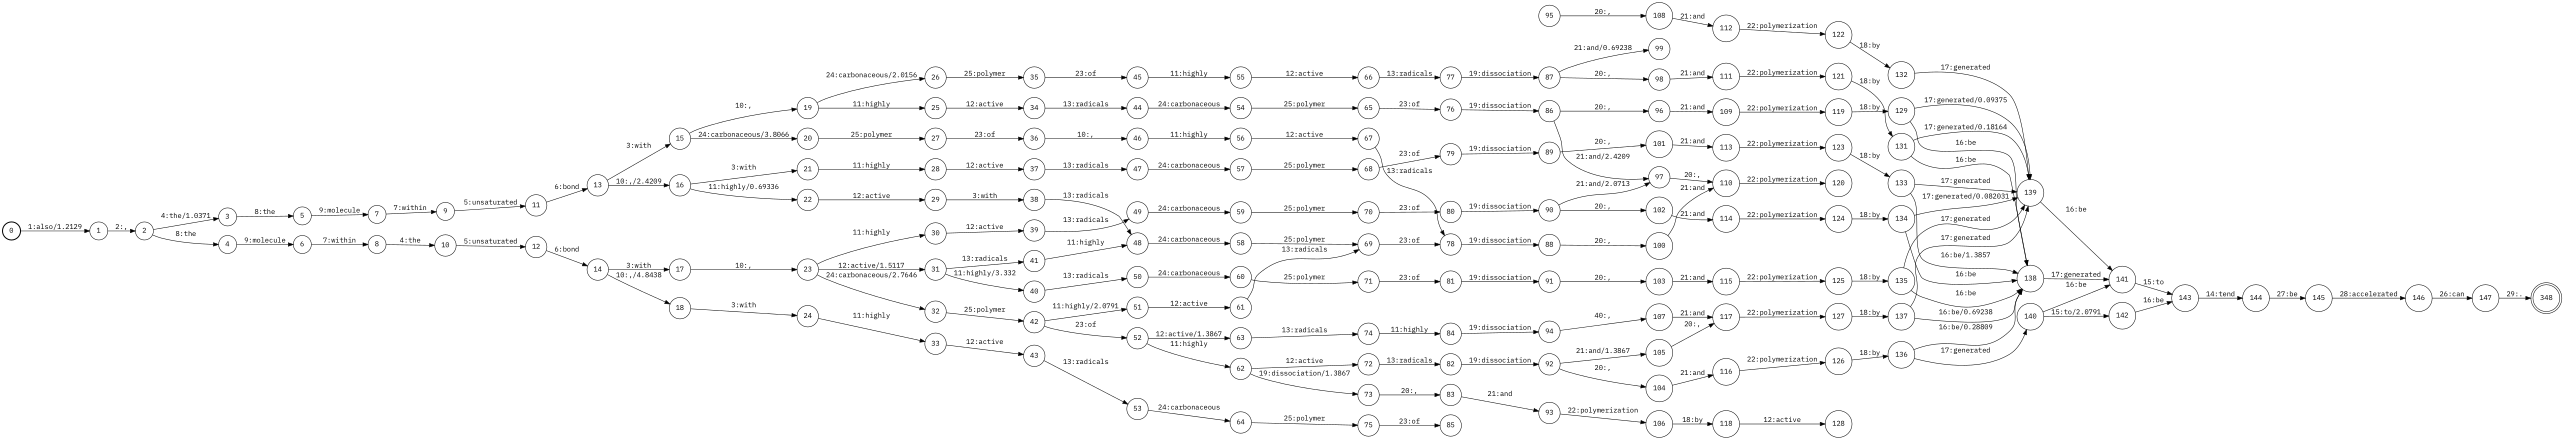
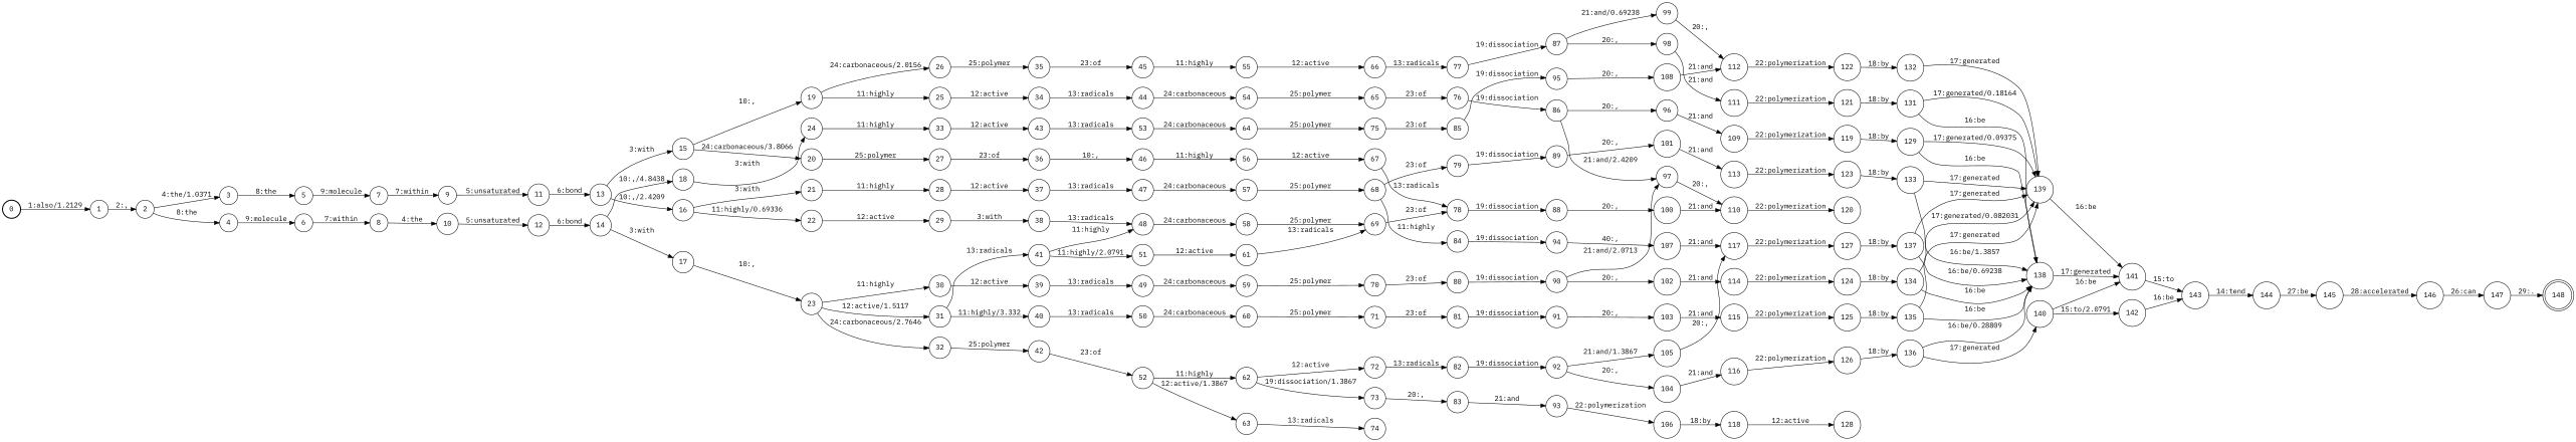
  digraph {
    fontname="IBM Plex Mono"
    nodesep=0.25
    rankdir=LR
    ranksep=0.4
    node [fontname="IBM Plex Mono" fontsize=14 shape=circle style=solid]
    edge [fontname="IBM Plex Mono" fontsize=14]
    n1 [label=0 style=bold]
    n2 [label=1]
    n3 [label=2]
    n4 [label=3]
    n5 [label=4]
    n6 [label=5]
    n7 [label=6]
    n8 [label=7]
    n9 [label=8]
    n10 [label=9]
    n11 [label=10]
    n12 [label=11]
    n13 [label=12]
    n14 [label=13]
    n15 [label=14]
    n16 [label=16]
    n17 [label=15]
    n18 [label=18]
    n19 [label=17]
    n20 [label=21]
    n21 [label=22]
    n22 [label=19]
    n23 [label=20]
    n24 [label=24]
    n25 [label=23]
    n26 [label=28]
    n27 [label=29]
    n28 [label=25]
    n29 [label=26]
    n30 [label=27]
    n31 [label=33]
    n32 [label=30]
    n33 [label=31]
    n34 [label=32]
    n35 [label=34]
    n36 [label=35]
    n37 [label=36]
    n38 [label=37]
    n39 [label=38]
    n40 [label=39]
    n41 [label=40]
    n42 [label=41]
    n43 [label=42]
    n44 [label=43]
    n45 [label=44]
    n46 [label=45]
    n47 [label=46]
    n48 [label=47]
    n49 [label=48]
    n50 [label=49]
    n51 [label=50]
    n52 [label=51]
    n53 [label=52]
    n54 [label=53]
    n55 [label=54]
    n56 [label=55]
    n57 [label=56]
    n58 [label=57]
    n59 [label=58]
    n60 [label=59]
    n61 [label=60]
    n62 [label=61]
    n63 [label=62]
    n64 [label=63]
    n65 [label=64]
    n66 [label=65]
    n67 [label=66]
    n68 [label=67]
    n69 [label=68]
    n70 [label=69]
    n71 [label=70]
    n72 [label=71]
    n73 [label=72]
    n74 [label=73]
    n75 [label=74]
    n76 [label=75]
    n77 [label=76]
    n78 [label=77]
    n79 [label=78]
    n80 [label=79]
    n81 [label=80]
    n82 [label=81]
    n83 [label=82]
    n84 [label=83]
    n85 [label=84]
    n86 [label=85]
    n87 [label=86]
    n88 [label=87]
    n89 [label=88]
    n90 [label=89]
    n91 [label=90]
    n92 [label=91]
    n93 [label=92]
    n94 [label=93]
    n95 [label=94]
    n96 [label=95]
    n97 [label=96]
    n98 [label=97]
    n99 [label=98]
    n100 [label=99]
    n101 [label=100]
    n102 [label=101]
    n103 [label=102]
    n104 [label=103]
    n105 [label=104]
    n106 [label=105]
    n107 [label=106]
    n108 [label=107]
    n109 [label=108]
    n110 [label=109]
    n111 [label=110]
    n112 [label=111]
    n113 [label=112]
    n114 [label=113]
    n115 [label=114]
    n116 [label=115]
    n117 [label=116]
    n118 [label=117]
    n119 [label=118]
    n120 [label=119]
    n121 [label=120]
    n122 [label=121]
    n123 [label=122]
    n124 [label=123]
    n125 [label=124]
    n126 [label=125]
    n127 [label=126]
    n128 [label=127]
    n129 [label=128]
    n130 [label=129]
    n131 [label=131]
    n132 [label=132]
    n133 [label=133]
    n134 [label=134]
    n135 [label=135]
    n136 [label=136]
    n137 [label=137]
    n138 [label=138]
    n139 [label=139]
    n140 [label=140]
    n141 [label=141]
    n142 [label=142]
    n143 [label=143]
    n144 [label=144]
    n145 [label=145]
    n146 [label=146]
    n147 [label=147]
-   n148 [label=348 shape=doublecircle]
+   n148 [label=148 shape=doublecircle]
    n1 -> n2 [label="1:also/1.2129"]
    n2 -> n3 [label="2:,"]
    n3 -> n4 [label="4:the/1.0371"]
    n3 -> n5 [label="8:the"]
    n4 -> n6 [label="8:the"]
    n5 -> n7 [label="9:molecule"]
    n6 -> n8 [label="9:molecule"]
    n7 -> n9 [label="7:within"]
    n8 -> n10 [label="7:within"]
    n9 -> n11 [label="4:the"]
    n10 -> n12 [label="5:unsaturated"]
    n11 -> n13 [label="5:unsaturated"]
    n12 -> n14 [label="6:bond"]
    n13 -> n15 [label="6:bond"]
    n14 -> n16 [label="10:,/2.4209"]
    n14 -> n17 [label="3:with"]
    n15 -> n18 [label="10:,/4.8438"]
    n15 -> n19 [label="3:with"]
    n16 -> n20 [label="3:with"]
    n16 -> n21 [label="11:highly/0.69336"]
    n17 -> n22 [label="10:,"]
    n17 -> n23 [label="24:carbonaceous/3.8066"]
    n18 -> n24 [label="3:with"]
    n19 -> n25 [label="10:,"]
    n20 -> n26 [label="11:highly"]
    n21 -> n27 [label="12:active"]
    n22 -> n28 [label="11:highly"]
    n22 -> n29 [label="24:carbonaceous/2.0156"]
    n23 -> n30 [label="25:polymer"]
    n24 -> n31 [label="11:highly"]
    n25 -> n32 [label="11:highly"]
    n25 -> n33 [label="12:active/1.5117"]
    n25 -> n34 [label="24:carbonaceous/2.7646"]
    n26 -> n38 [label="12:active"]
    n27 -> n39 [label="3:with"]
    n28 -> n35 [label="12:active"]
    n29 -> n36 [label="25:polymer"]
    n30 -> n37 [label="23:of"]
    n31 -> n44 [label="12:active"]
    n32 -> n40 [label="12:active"]
    n33 -> n41 [label="11:highly/3.332"]
    n33 -> n42 [label="13:radicals"]
    n34 -> n43 [label="25:polymer"]
    n35 -> n45 [label="13:radicals"]
    n36 -> n46 [label="23:of"]
    n37 -> n47 [label="10:,"]
    n38 -> n48 [label="13:radicals"]
    n39 -> n49 [label="13:radicals"]
    n40 -> n50 [label="13:radicals"]
    n41 -> n51 [label="13:radicals"]
    n42 -> n49 [label="11:highly"]
-   n43 -> n52 [label="11:highly/2.0791"]
+   n42 -> n52 [label="11:highly/2.0791"]
    n43 -> n53 [label="23:of"]
    n44 -> n54 [label="13:radicals"]
    n45 -> n55 [label="24:carbonaceous"]
    n46 -> n56 [label="11:highly"]
    n47 -> n57 [label="11:highly"]
    n48 -> n58 [label="24:carbonaceous"]
    n49 -> n59 [label="24:carbonaceous"]
    n50 -> n60 [label="24:carbonaceous"]
    n51 -> n61 [label="24:carbonaceous"]
    n52 -> n62 [label="12:active"]
    n53 -> n63 [label="11:highly"]
    n53 -> n64 [label="12:active/1.3867"]
    n54 -> n65 [label="24:carbonaceous"]
    n55 -> n66 [label="25:polymer"]
    n56 -> n67 [label="12:active"]
    n57 -> n68 [label="12:active"]
    n58 -> n69 [label="25:polymer"]
    n59 -> n70 [label="25:polymer"]
    n60 -> n71 [label="25:polymer"]
    n61 -> n72 [label="25:polymer"]
    n62 -> n70 [label="13:radicals"]
    n63 -> n73 [label="12:active"]
    n63 -> n74 [label="19:dissociation/1.3867"]
    n64 -> n75 [label="13:radicals"]
    n65 -> n76 [label="25:polymer"]
    n66 -> n77 [label="23:of"]
    n67 -> n78 [label="13:radicals"]
    n68 -> n79 [label="13:radicals"]
    n69 -> n80 [label="23:of"]
    n70 -> n79 [label="23:of"]
    n71 -> n81 [label="23:of"]
    n72 -> n82 [label="23:of"]
    n73 -> n83 [label="13:radicals"]
    n74 -> n84 [label="20:,"]
-   n75 -> n85 [label="11:highly"]
+   n69 -> n85 [label="11:highly"]
    n76 -> n86 [label="23:of"]
    n77 -> n87 [label="19:dissociation"]
    n78 -> n88 [label="19:dissociation"]
    n79 -> n89 [label="19:dissociation"]
    n80 -> n90 [label="19:dissociation"]
    n81 -> n91 [label="19:dissociation"]
    n82 -> n92 [label="19:dissociation"]
    n83 -> n93 [label="19:dissociation"]
    n84 -> n94 [label="21:and"]
    n85 -> n95 [label="19:dissociation"]
+   n86 -> n96 [label="19:dissociation"]
    n87 -> n97 [label="20:,"]
    n87 -> n98 [label="21:and/2.4209"]
    n88 -> n99 [label="20:,"]
    n88 -> n100 [label="21:and/0.69238"]
    n89 -> n101 [label="20:,"]
    n90 -> n102 [label="20:,"]
    n91 -> n98 [label="21:and/2.0713"]
    n91 -> n103 [label="20:,"]
    n92 -> n104 [label="20:,"]
    n93 -> n105 [label="20:,"]
    n93 -> n106 [label="21:and/1.3867"]
    n94 -> n107 [label="22:polymerization"]
    n95 -> n108 [label="40:,"]
    n96 -> n109 [label="20:,"]
    n97 -> n110 [label="21:and"]
    n98 -> n111 [label="20:,"]
    n99 -> n112 [label="21:and"]
+   n100 -> n113 [label="20:,"]
    n101 -> n111 [label="21:and"]
    n102 -> n114 [label="21:and"]
    n103 -> n115 [label="21:and"]
    n104 -> n116 [label="21:and"]
    n105 -> n117 [label="21:and"]
    n106 -> n118 [label="20:,"]
    n107 -> n119 [label="18:by"]
    n108 -> n118 [label="21:and"]
    n109 -> n113 [label="21:and"]
    n110 -> n120 [label="22:polymerization"]
    n111 -> n121 [label="22:polymerization"]
    n112 -> n122 [label="22:polymerization"]
    n113 -> n123 [label="22:polymerization"]
    n114 -> n124 [label="22:polymerization"]
    n115 -> n125 [label="22:polymerization"]
    n116 -> n126 [label="22:polymerization"]
    n117 -> n127 [label="22:polymerization"]
    n118 -> n128 [label="22:polymerization"]
    n119 -> n129 [label="12:active"]
    n120 -> n130 [label="18:by"]
    n122 -> n131 [label="18:by"]
    n123 -> n132 [label="18:by"]
    n124 -> n133 [label="18:by"]
    n125 -> n134 [label="18:by"]
    n126 -> n135 [label="18:by"]
    n127 -> n136 [label="18:by"]
    n128 -> n137 [label="18:by"]
    n130 -> n138 [label="16:be"]
    n130 -> n139 [label="17:generated/0.09375"]
    n131 -> n138 [label="16:be"]
    n131 -> n139 [label="17:generated/0.18164"]
    n132 -> n139 [label="17:generated"]
    n133 -> n138 [label="16:be/1.3857"]
    n133 -> n139 [label="17:generated"]
    n134 -> n138 [label="16:be"]
    n134 -> n139 [label="17:generated/0.082031"]
    n135 -> n138 [label="16:be"]
    n135 -> n139 [label="17:generated"]
    n136 -> n138 [label="16:be/0.28809"]
    n136 -> n140 [label="17:generated"]
    n137 -> n138 [label="16:be/0.69238"]
    n137 -> n139 [label="17:generated"]
    n138 -> n141 [label="17:generated"]
    n139 -> n141 [label="16:be"]
    n140 -> n141 [label="16:be"]
    n140 -> n142 [label="15:to/2.0791"]
    n141 -> n143 [label="15:to"]
    n142 -> n143 [label="16:be"]
    n143 -> n144 [label="14:tend"]
    n144 -> n145 [label="27:be"]
    n145 -> n146 [label="28:accelerated"]
    n146 -> n147 [label="26:can"]
    n147 -> n148 [label="29:."]
  }
